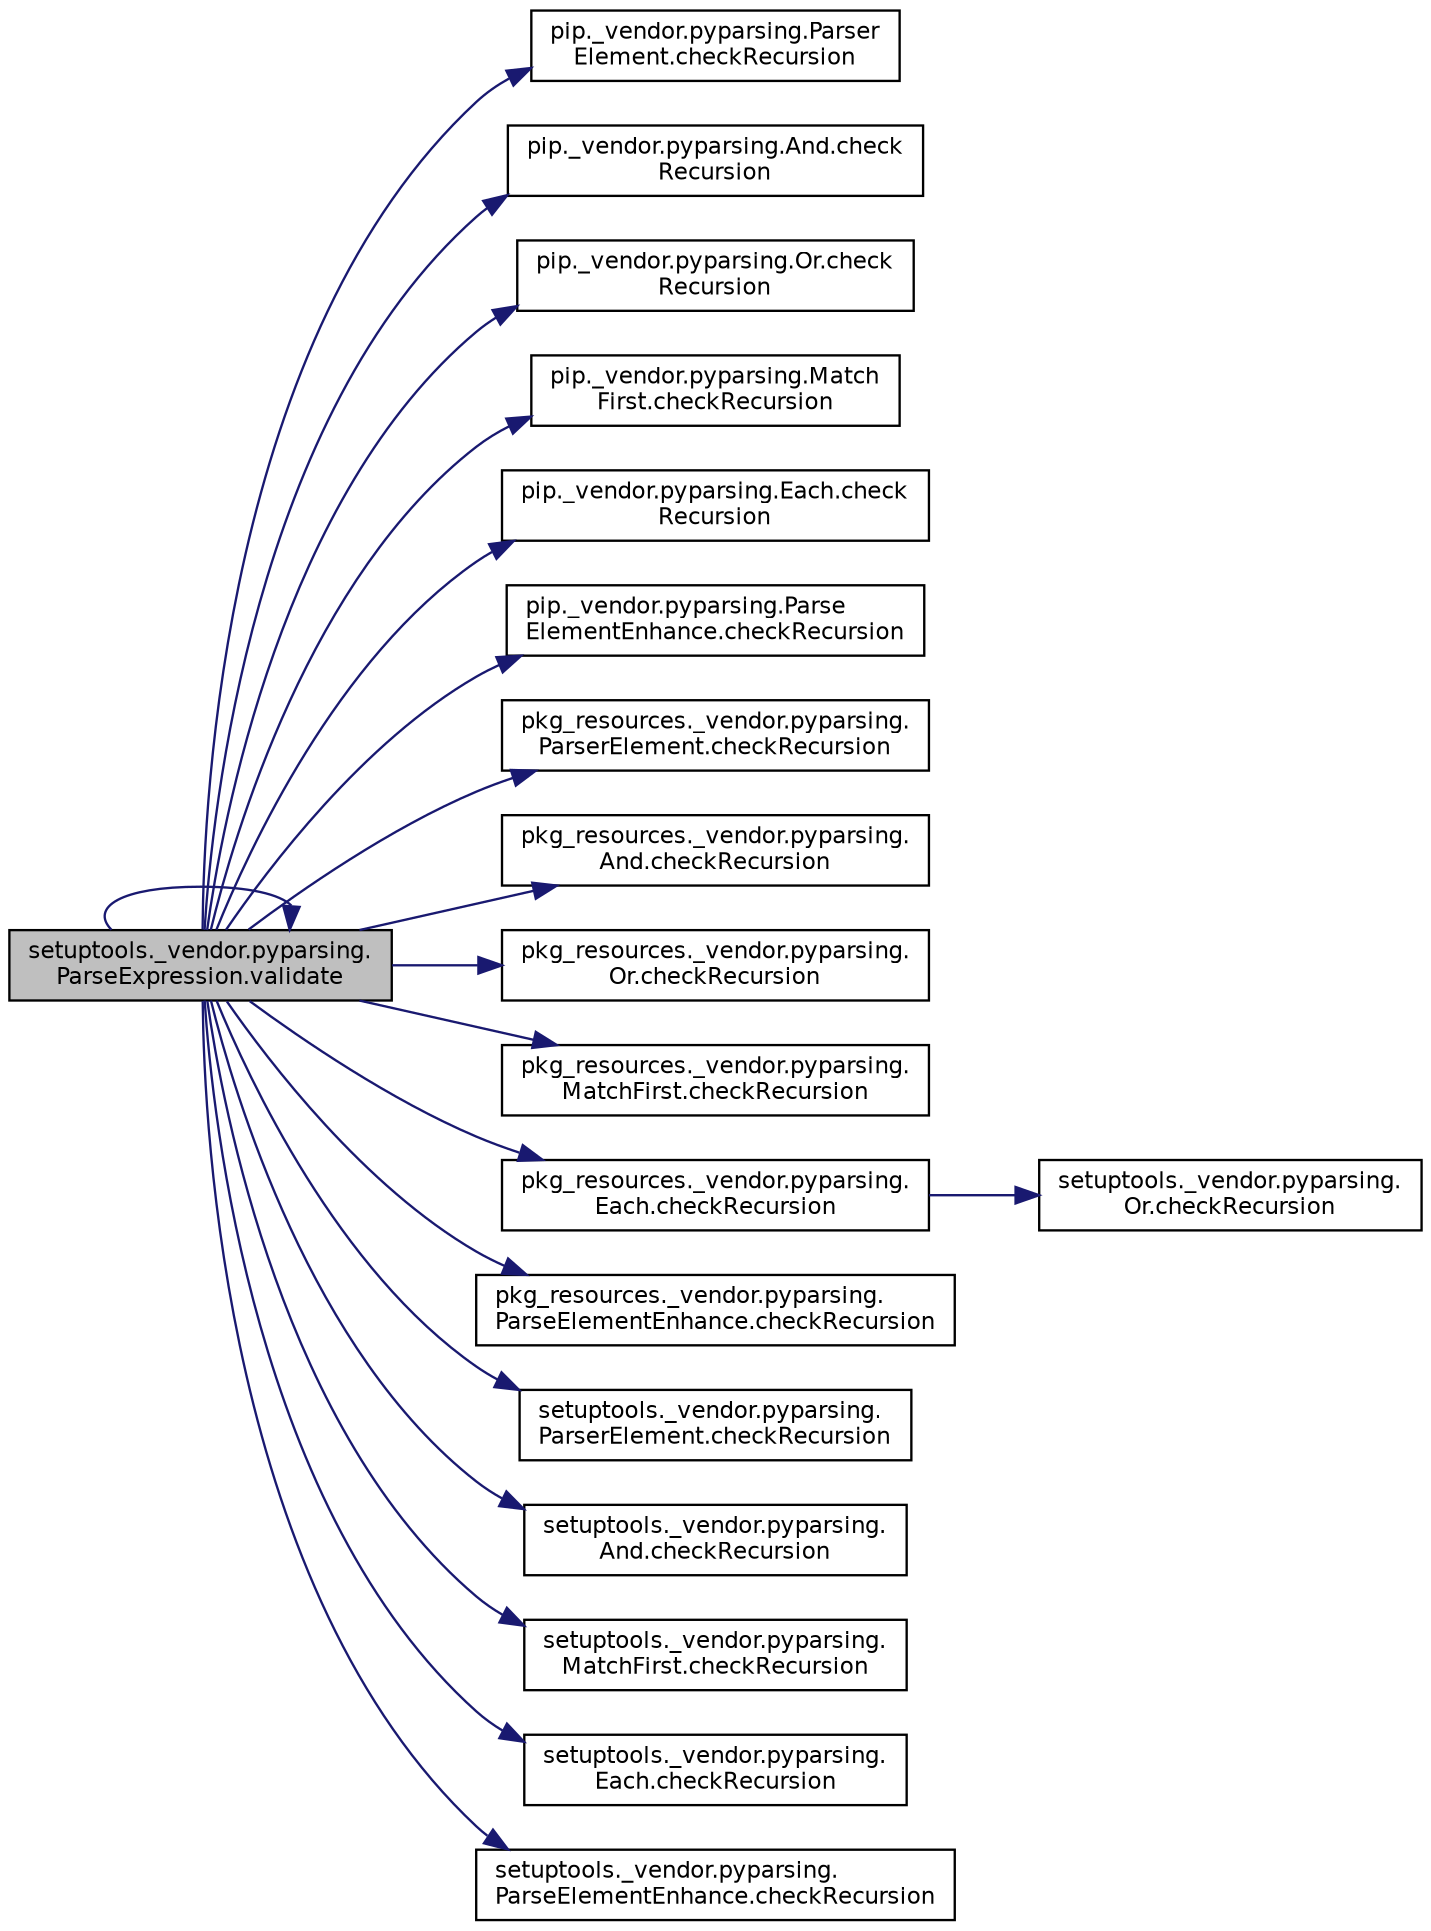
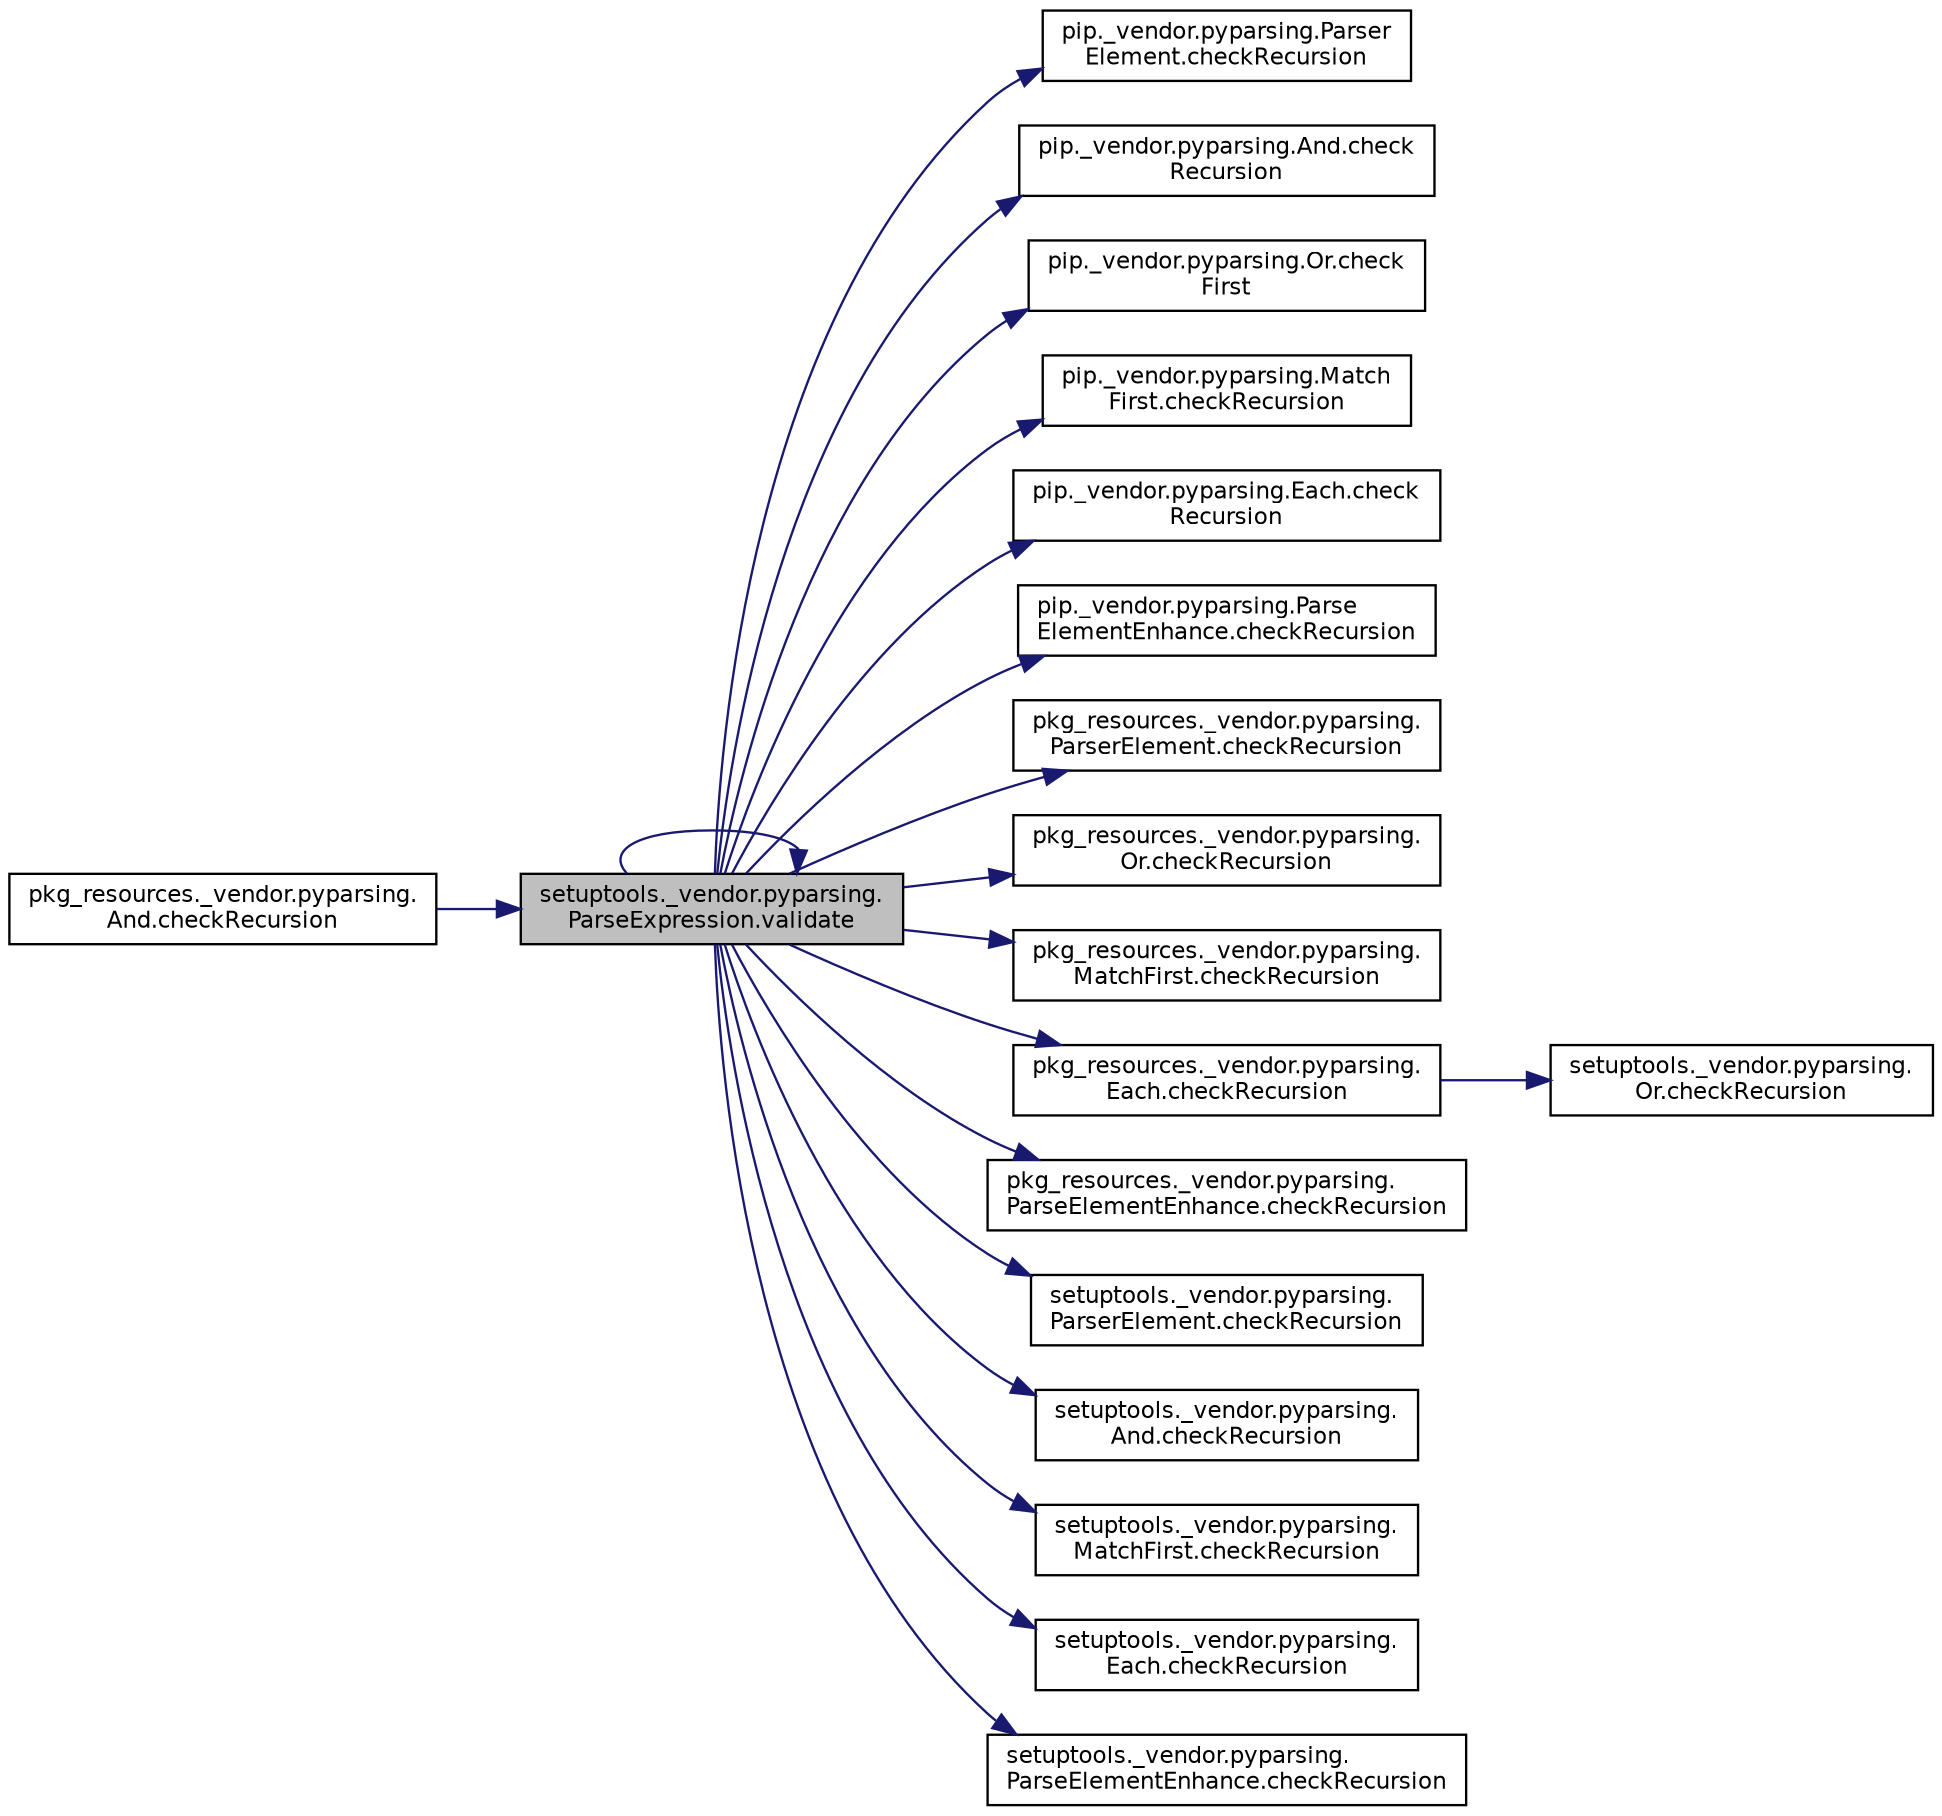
  digraph {
    fontname="DejaVu Sans"
    rankdir=LR
    node [color=black fillcolor=white fontname="DejaVu Sans" fontsize=10 shape=record style=filled]
    edge [color=midnightblue fontname="DejaVu Sans" fontsize=10 labelfontname=Helvetica labelfontsize=10 style=solid]
    n1 [fillcolor=grey75 fontcolor=black height=0.2 label="setuptools._vendor.pyparsing.\lParseExpression.validate" width=0.4]
    n2 [height=0.2 label="pip._vendor.pyparsing.Parser\lElement.checkRecursion" width=0.4]
    n3 [height=0.2 label="pip._vendor.pyparsing.And.check\lRecursion" width=0.4]
-   n4 [height=0.2 label="pip._vendor.pyparsing.Or.check\lRecursion" width=0.4]
+   n4 [height=0.2 label="pip._vendor.pyparsing.Or.check\lFirst" width=0.4]
    n5 [height=0.2 label="pip._vendor.pyparsing.Match\lFirst.checkRecursion" width=0.4]
    n6 [height=0.2 label="pip._vendor.pyparsing.Each.check\lRecursion" width=0.4]
    n7 [height=0.2 label="pip._vendor.pyparsing.Parse\lElementEnhance.checkRecursion" width=0.4]
    n8 [height=0.2 label="pkg_resources._vendor.pyparsing.\lParserElement.checkRecursion" width=0.4]
    n9 [height=0.2 label="pkg_resources._vendor.pyparsing.\lAnd.checkRecursion" width=0.4]
    n10 [height=0.2 label="pkg_resources._vendor.pyparsing.\lOr.checkRecursion" width=0.4]
    n11 [height=0.2 label="pkg_resources._vendor.pyparsing.\lMatchFirst.checkRecursion" width=0.4]
    n12 [height=0.2 label="pkg_resources._vendor.pyparsing.\lEach.checkRecursion" width=0.4]
    n13 [height=0.2 label="pkg_resources._vendor.pyparsing.\lParseElementEnhance.checkRecursion" width=0.4]
    n14 [height=0.2 label="setuptools._vendor.pyparsing.\lParserElement.checkRecursion" width=0.4]
    n15 [height=0.2 label="setuptools._vendor.pyparsing.\lAnd.checkRecursion" width=0.4]
    n16 [height=0.2 label="setuptools._vendor.pyparsing.\lMatchFirst.checkRecursion" width=0.4]
    n17 [height=0.2 label="setuptools._vendor.pyparsing.\lEach.checkRecursion" width=0.4]
    n18 [height=0.2 label="setuptools._vendor.pyparsing.\lParseElementEnhance.checkRecursion" width=0.4]
    n19 [height=0.2 label="setuptools._vendor.pyparsing.\lOr.checkRecursion" width=0.4]
    n1 -> n1
    n1 -> n2
    n1 -> n3
    n1 -> n4
    n1 -> n5
    n1 -> n6
    n1 -> n7
    n1 -> n8
-   n1 -> n9
+   n9 -> n1
    n1 -> n10
    n1 -> n11
    n1 -> n12
    n1 -> n13
    n1 -> n14
    n1 -> n15
    n1 -> n16
    n1 -> n17
    n1 -> n18
    n12 -> n19
  }
